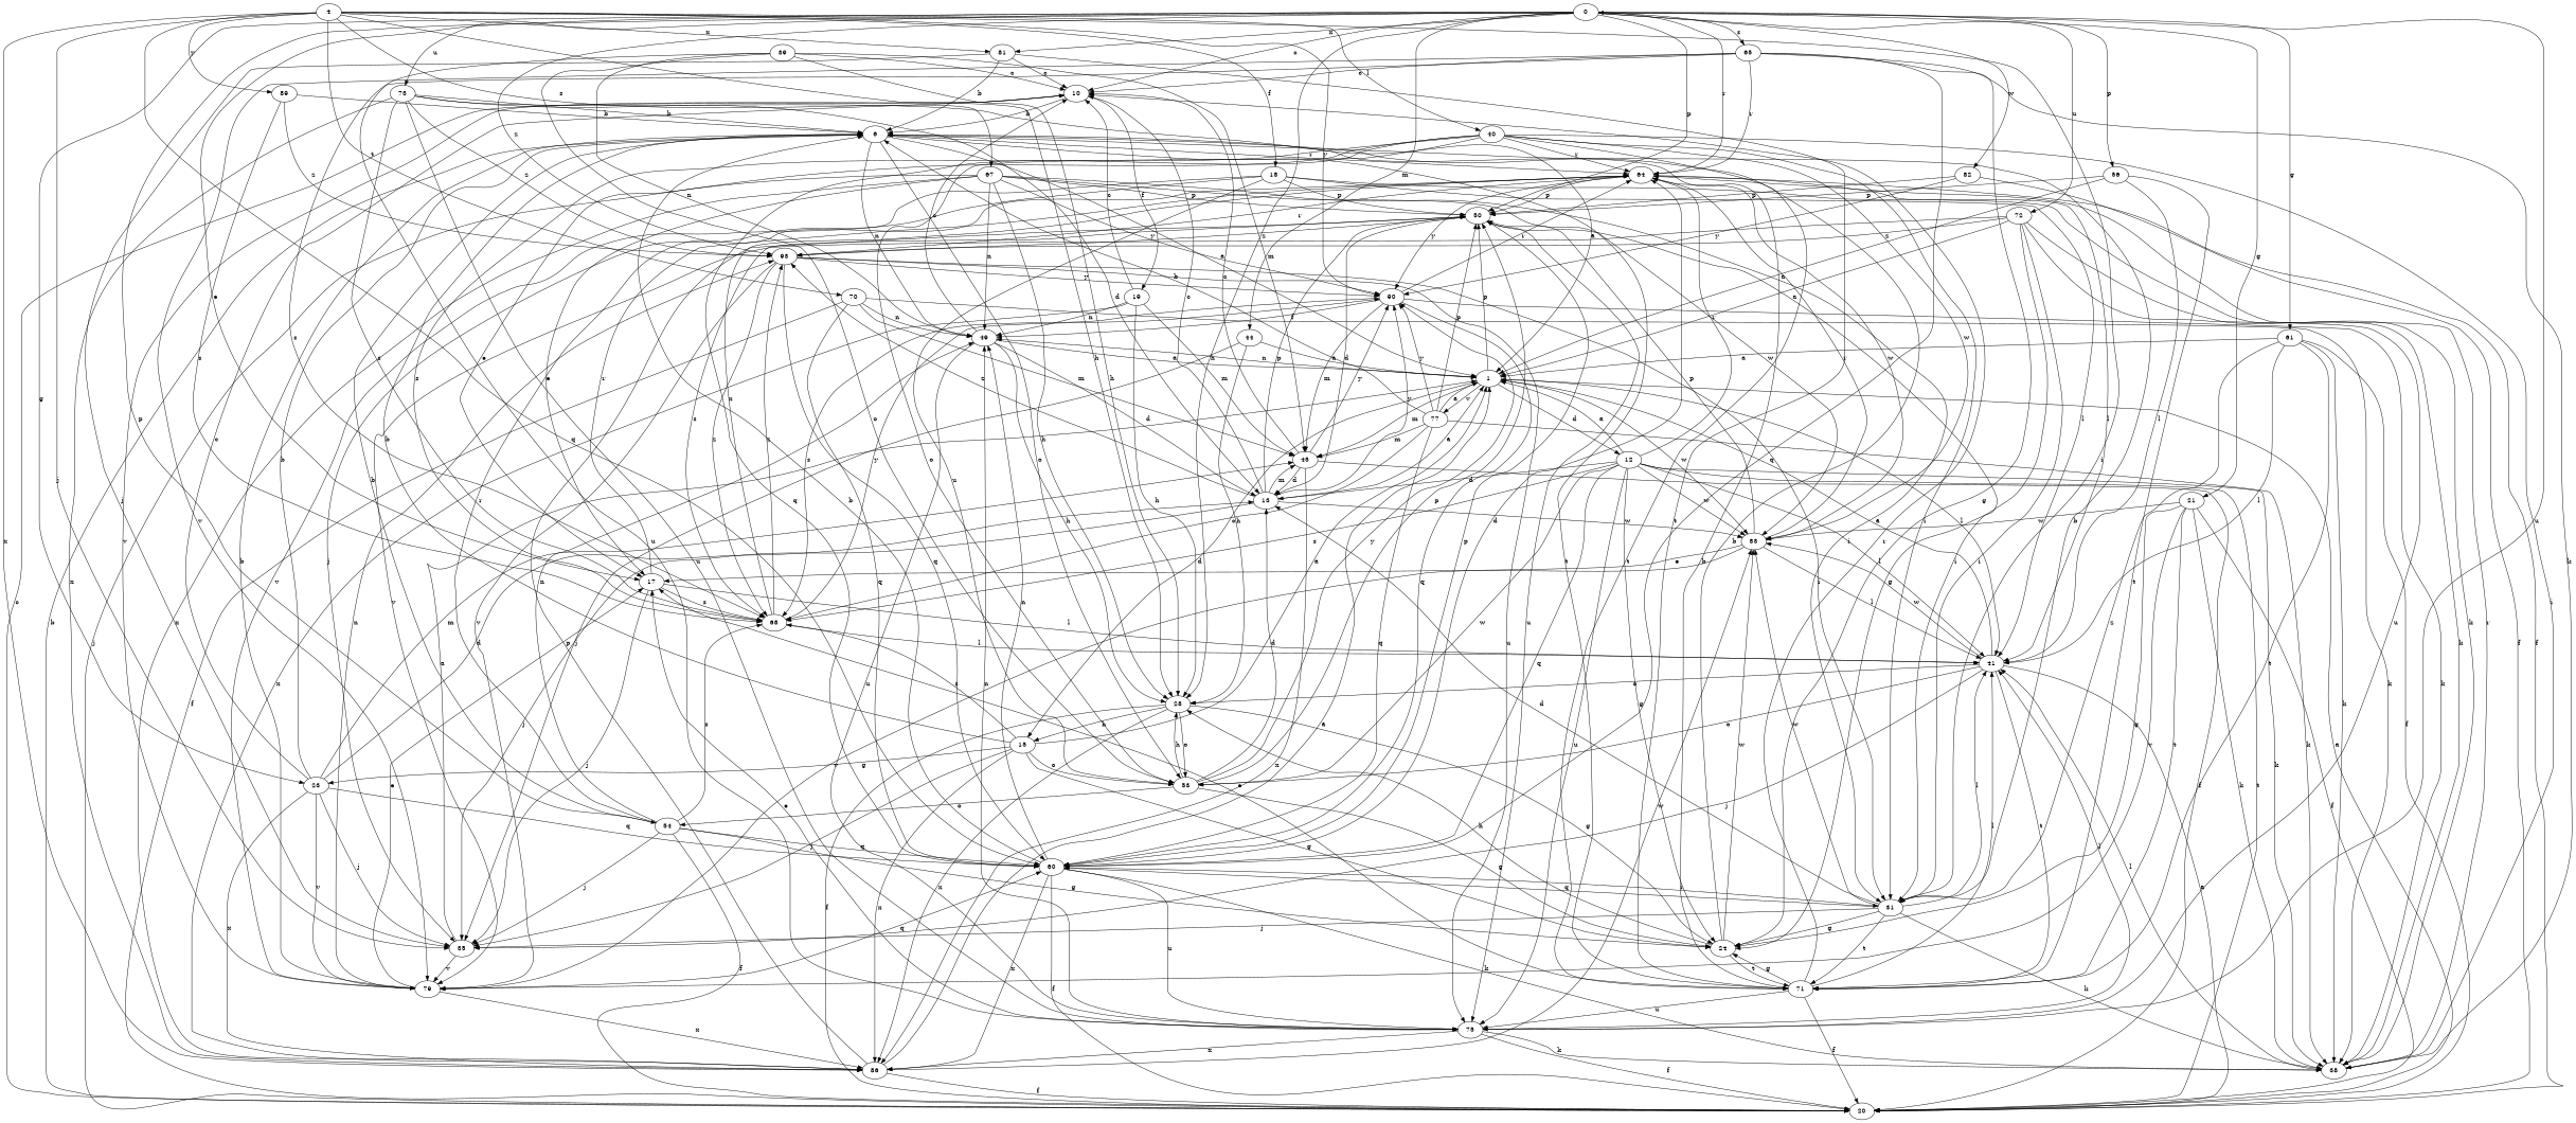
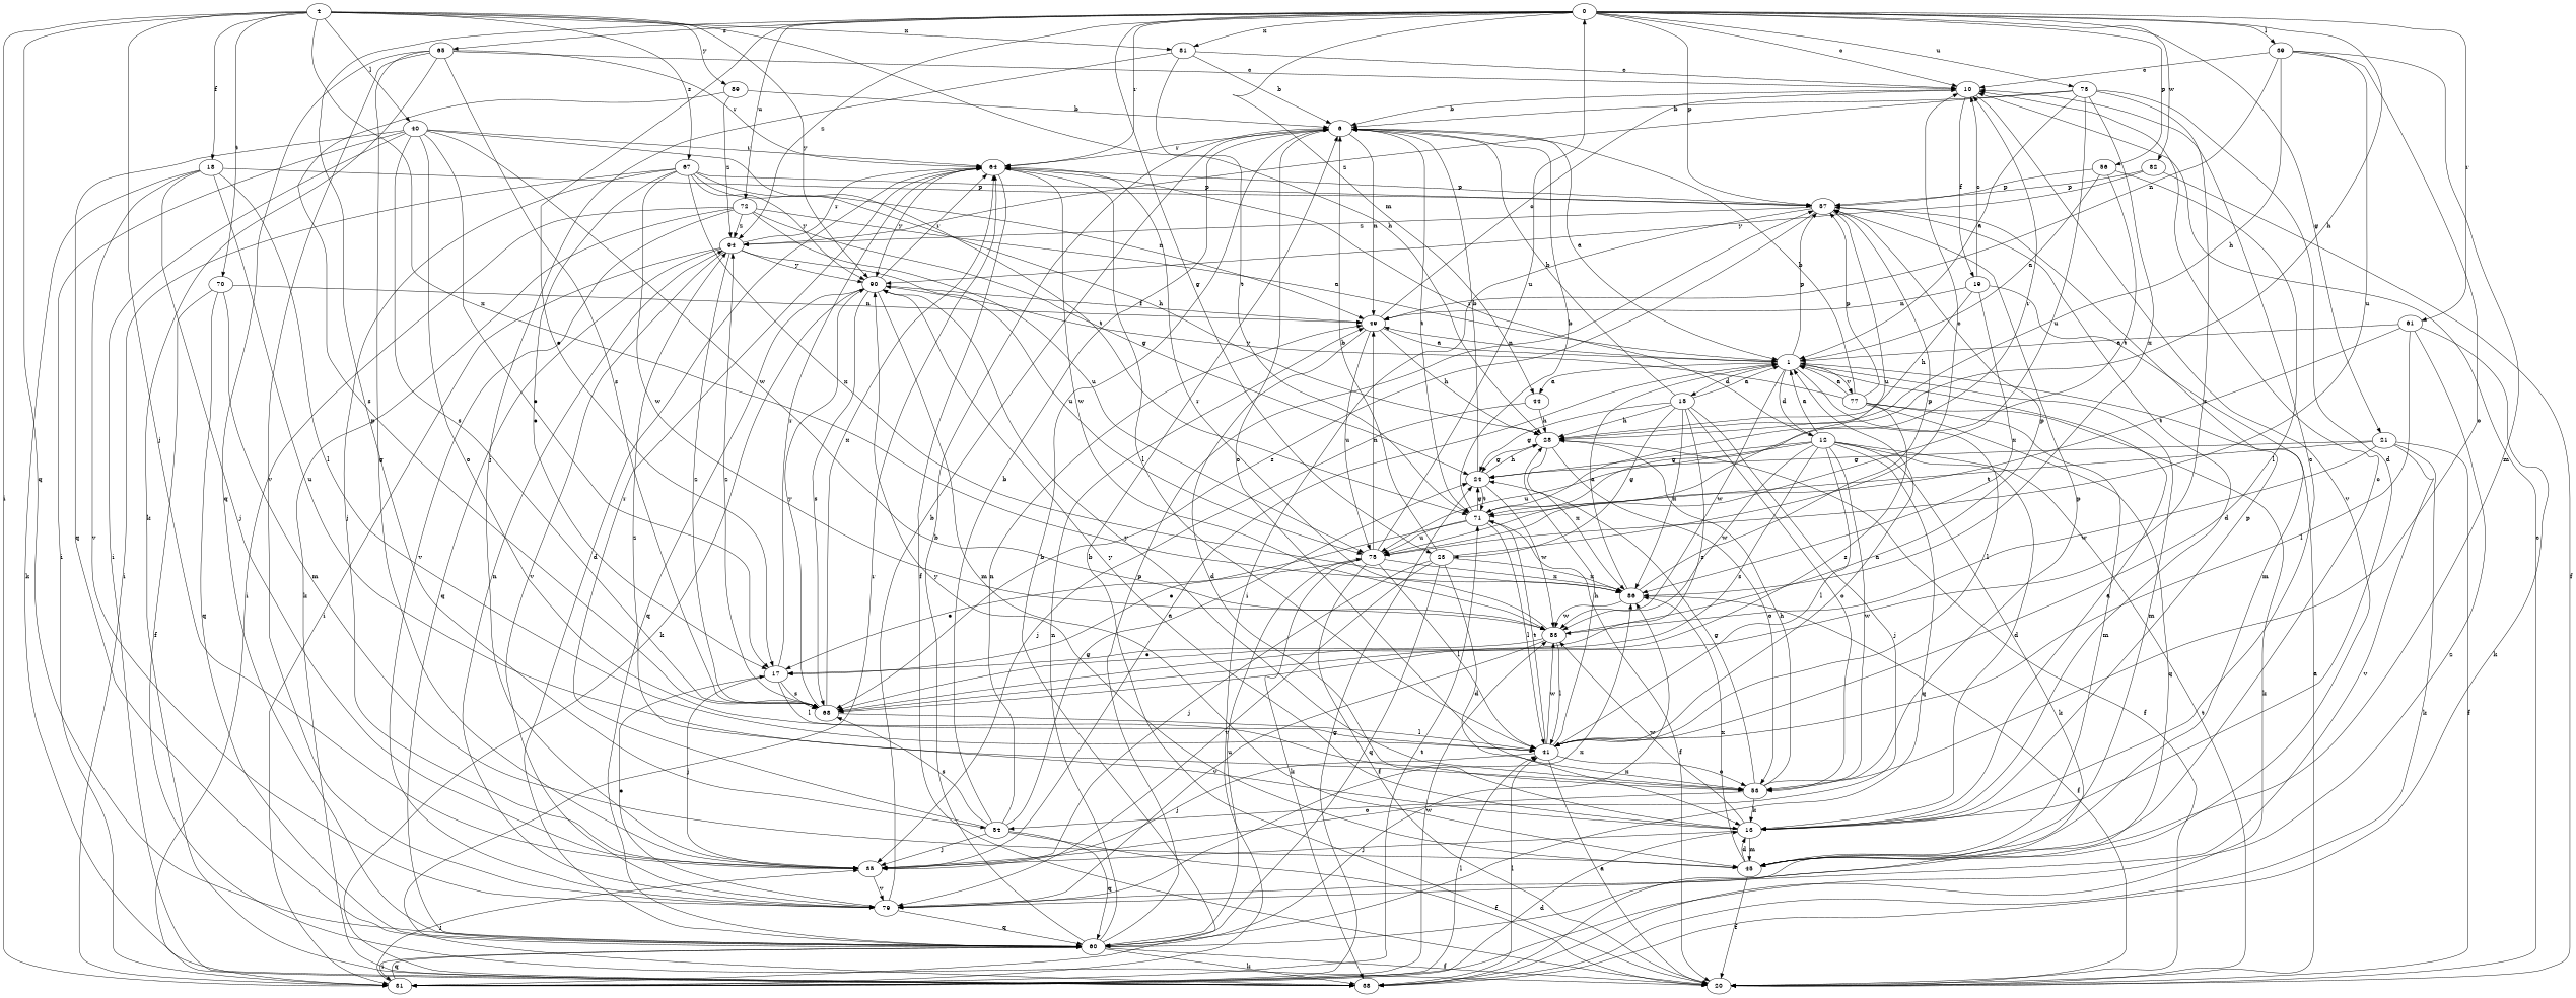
  strict digraph {
    0
    10
    17
    21
    23
    28
    39
    44
    54
    56
-   57 [label=50]
+   57
    61
    64
    65
    72
    73
    82
    n18 [label=81]
-   93
+   93 [label=94]
    6
    19
    79
    35
    41
    68
    83
    71
    24
    20
    38
    60
    86
    45
    13
    53
    75
    49
    n38 [label=1]
    31
    90
    n41 [label=4]
    18
    40
    67
    70
    89
    n47 [label=15]
    12
    77
    0 -> 10 [label=c]
    0 -> 17 [label=e]
    0 -> 21 [label=g]
    0 -> 23 [label=g]
    0 -> 28 [label=h]
+   0 -> 39 [label=l]
    0 -> 44 [label=m]
    0 -> 54 [label=p]
    0 -> 56 [label=p]
    0 -> 57 [label=p]
-   0 -> 61 [label=g]
+   0 -> 61 [label=r]
    0 -> 64 [label=r]
    0 -> 65 [label=s]
    0 -> 72 [label=u]
    0 -> 73 [label=u]
    0 -> 82 [label=w]
    0 -> n18 [label=x]
    0 -> 93 [label=z]
    10 -> 6 [label=b]
    10 -> 19 [label=f]
    10 -> 79 [label=v]
    17 -> 64 [label=r]
    17 -> 35 [label=j]
    17 -> 41 [label=l]
    17 -> 68 [label=s]
    21 -> 79 [label=v]
    21 -> 83 [label=w]
    21 -> 71 [label=t]
    21 -> 24 [label=g]
    21 -> 20 [label=f]
    21 -> 38 [label=k]
    23 -> 10 [label=c]
    23 -> 6 [label=b]
    23 -> 79 [label=v]
    23 -> 35 [label=j]
    23 -> 60 [label=q]
    23 -> 86 [label=x]
-   23 -> 45 [label=m]
    23 -> 13 [label=d]
    28 -> 24 [label=g]
    28 -> 20 [label=f]
    28 -> 86 [label=x]
    28 -> 53 [label=o]
    39 -> 10 [label=c]
    39 -> 28 [label=h]
    39 -> 45 [label=m]
    39 -> 53 [label=o]
    39 -> 75 [label=u]
    39 -> 49 [label=n]
    44 -> 28 [label=h]
    44 -> 35 [label=j]
-   44 -> n38 [label=a]
+   n38 -> 44 [label=a]
    54 -> 64 [label=r]
    54 -> 6 [label=b]
    54 -> 35 [label=j]
    54 -> 68 [label=s]
    54 -> 24 [label=g]
    54 -> 20 [label=f]
    54 -> 60 [label=q]
    54 -> 49 [label=n]
    56 -> 57 [label=p]
    56 -> 41 [label=l]
    56 -> 71 [label=t]
    56 -> n38 [label=a]
    57 -> 93 [label=z]
    57 -> 68 [label=s]
    57 -> 13 [label=d]
    57 -> 75 [label=u]
    57 -> 31 [label=i]
    61 -> 41 [label=l]
    61 -> 71 [label=t]
-   61 -> 20 [label=f]
    61 -> 38 [label=k]
    61 -> n38 [label=a]
    61 -> 31 [label=z]
    64 -> 57 [label=p]
    64 -> 41 [label=l]
    64 -> 83 [label=w]
    64 -> 20 [label=f]
    64 -> 90 [label=y]
    65 -> 10 [label=c]
    65 -> 64 [label=r]
    65 -> 79 [label=v]
    65 -> 68 [label=s]
-   65 -> 24 [label=g]
+   65 -> 35 [label=g]
    65 -> 38 [label=k]
    65 -> 60 [label=q]
    72 -> 93 [label=z]
    72 -> 79 [label=v]
    72 -> 24 [label=g]
    72 -> 38 [label=k]
    72 -> 75 [label=u]
    72 -> n38 [label=a]
    72 -> 31 [label=i]
    73 -> 93 [label=z]
    73 -> 6 [label=b]
    73 -> 68 [label=s]
    73 -> 86 [label=x]
    73 -> 13 [label=d]
    73 -> 75 [label=u]
    73 -> n38 [label=a]
    82 -> 57 [label=p]
    82 -> 20 [label=f]
    82 -> 90 [label=y]
    n18 -> 10 [label=c]
    n18 -> 6 [label=b]
    n18 -> 35 [label=j]
    n18 -> 71 [label=t]
    93 -> 64 [label=r]
    93 -> 79 [label=v]
    93 -> 68 [label=z]
    93 -> 60 [label=q]
    93 -> 75 [label=u]
    93 -> 31 [label=i]
    93 -> 90 [label=y]
    6 -> 64 [label=r]
    6 -> 71 [label=t]
    6 -> 53 [label=o]
    6 -> 49 [label=n]
    6 -> n38 [label=a]
    19 -> 10 [label=c]
    19 -> 28 [label=h]
    19 -> 86 [label=x]
    19 -> 45 [label=m]
    19 -> 49 [label=n]
    79 -> 17 [label=e]
    79 -> 93 [label=n]
    79 -> 6 [label=b]
    79 -> 60 [label=q]
    79 -> 86 [label=x]
    35 -> 79 [label=v]
    35 -> n38 [label=a]
-   41 -> 28 [label=o]
+   41 -> 28 [label=h]
    41 -> 35 [label=j]
    41 -> 83 [label=w]
    41 -> 71 [label=t]
    41 -> 20 [label=a]
    41 -> 53 [label=o]
    41 -> n38 [label=a]
    68 -> 64 [label=x]
    68 -> 93 [label=z]
    68 -> 41 [label=l]
    68 -> 90 [label=y]
    83 -> 17 [label=e]
    83 -> 57 [label=p]
    83 -> 64 [label=r]
    83 -> 79 [label=v]
    83 -> 41 [label=l]
    71 -> 10 [label=r]
    71 -> 17 [label=e]
    71 -> 6 [label=b]
    71 -> 41 [label=l]
    71 -> 24 [label=g]
    71 -> 20 [label=f]
    71 -> 75 [label=u]
    24 -> 28 [label=h]
    24 -> 6 [label=b]
    24 -> 83 [label=w]
    24 -> 71 [label=t]
    20 -> 10 [label=c]
    20 -> 6 [label=b]
    20 -> n38 [label=a]
    38 -> 64 [label=r]
    38 -> 41 [label=l]
    60 -> 57 [label=p]
    60 -> 64 [label=d]
    60 -> 6 [label=b]
    60 -> 20 [label=f]
    60 -> 38 [label=k]
    60 -> 86 [label=x]
    60 -> 75 [label=u]
    60 -> 49 [label=n]
    60 -> 31 [label=i]
    86 -> 57 [label=p]
    86 -> 83 [label=w]
    86 -> 20 [label=f]
    86 -> n38 [label=a]
    45 -> 10 [label=c]
    45 -> 20 [label=f]
    45 -> 86 [label=x]
    45 -> 13 [label=d]
    45 -> 90 [label=y]
    13 -> 10 [label=c]
    13 -> 57 [label=p]
    13 -> 93 [label=z]
    13 -> 35 [label=j]
    13 -> 83 [label=w]
    13 -> 45 [label=m]
    13 -> n38 [label=a]
    13 -> 90 [label=y]
    53 -> 28 [label=h]
    53 -> 54 [label=o]
    53 -> 57 [label=p]
    53 -> 24 [label=g]
-   53 -> 13 [label=d]
+   53 -> 13 [label=k]
    53 -> 90 [label=y]
    75 -> 0 [label=u]
    75 -> 17 [label=e]
    75 -> 41 [label=l]
    75 -> 20 [label=f]
    75 -> 38 [label=k]
    75 -> 86 [label=x]
    75 -> 49 [label=n]
    49 -> 10 [label=c]
    49 -> 28 [label=h]
    49 -> 13 [label=d]
    49 -> 75 [label=u]
    49 -> n38 [label=a]
    n38 -> 57 [label=p]
    n38 -> 41 [label=l]
    n38 -> 83 [label=w]
    n38 -> 45 [label=m]
    n38 -> 49 [label=n]
    n38 -> n47 [label=d]
    n38 -> 12 [label=d]
    n38 -> 77 [label=v]
    31 -> 6 [label=b]
    31 -> 35 [label=j]
    31 -> 41 [label=l]
    31 -> 83 [label=w]
    31 -> 71 [label=t]
    31 -> 24 [label=g]
-   31 -> 38 [label=k]
    31 -> 60 [label=q]
    31 -> 13 [label=d]
    90 -> 64 [label=r]
    90 -> 68 [label=s]
    90 -> 38 [label=k]
    90 -> 60 [label=q]
    90 -> 45 [label=m]
    90 -> 49 [label=f]
    n41 -> 28 [label=h]
    n41 -> n18 [label=x]
    n41 -> 35 [label=j]
    n41 -> 60 [label=q]
    n41 -> 86 [label=x]
    n41 -> 31 [label=i]
    n41 -> 90 [label=y]
    n41 -> 18 [label=f]
    n41 -> 40 [label=l]
    n41 -> 67 [label=s]
    n41 -> 70 [label=t]
    n41 -> 89 [label=y]
    18 -> 57 [label=p]
    18 -> 79 [label=v]
    18 -> 35 [label=j]
    18 -> 41 [label=l]
    18 -> 38 [label=k]
    18 -> 53 [label=u]
    40 -> 17 [label=e]
    40 -> 64 [label=r]
    40 -> 68 [label=s]
    40 -> 83 [label=w]
    40 -> 71 [label=t]
    40 -> 38 [label=i]
    40 -> 60 [label=q]
    40 -> 53 [label=o]
    40 -> 31 [label=i]
    67 -> 17 [label=e]
    67 -> 28 [label=h]
    67 -> 57 [label=p]
-   67 -> 20 [label=j]
+   67 -> 35 [label=j]
    67 -> 83 [label=w]
    67 -> 86 [label=x]
    67 -> 49 [label=n]
    67 -> 31 [label=i]
    67 -> 90 [label=y]
    70 -> 20 [label=f]
-   70 -> 38 [label=k]
    70 -> 60 [label=q]
    70 -> 45 [label=m]
    70 -> 49 [label=n]
    89 -> 93 [label=z]
    89 -> 6 [label=b]
    89 -> 68 [label=s]
    n47 -> 23 [label=g]
-   28 -> n47 [label=h]
+   n47 -> 28 [label=h]
    n47 -> 6 [label=b]
    n47 -> 35 [label=j]
    n47 -> 68 [label=s]
    n47 -> 24 [label=g]
    n47 -> 86 [label=x]
    n47 -> 53 [label=o]
    n47 -> n38 [label=a]
    12 -> 64 [label=r]
    12 -> 41 [label=l]
    12 -> 68 [label=s]
    12 -> 83 [label=w]
    12 -> 24 [label=g]
    12 -> 20 [label=t]
    12 -> 38 [label=k]
    12 -> 60 [label=q]
    12 -> 13 [label=d]
    12 -> 53 [label=w]
    12 -> 75 [label=u]
    12 -> n38 [label=a]
    77 -> 57 [label=p]
    77 -> 6 [label=b]
-   77 -> 68 [label=c]
+   77 -> 68 [label=s]
    77 -> 38 [label=k]
    77 -> 60 [label=q]
    77 -> 45 [label=m]
    77 -> n38 [label=a]
    77 -> 90 [label=y]
  }
